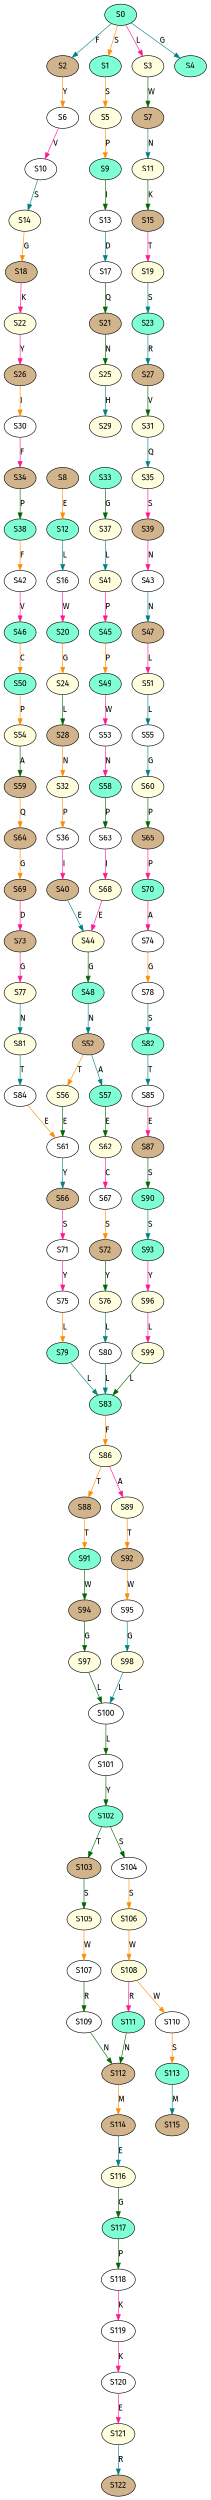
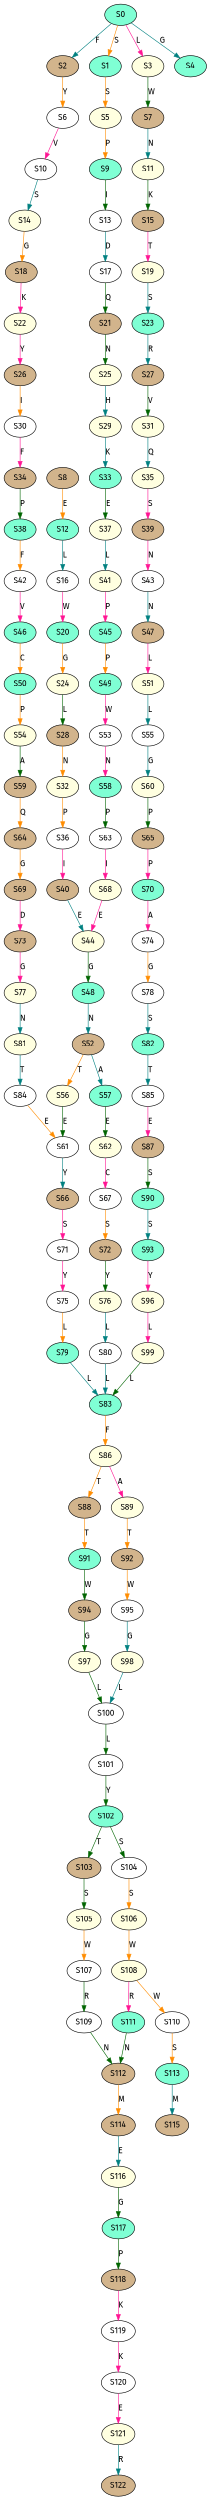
  strict digraph {
    fontname="Fira Sans"
    node [fillcolor=lightyellow fontname="Fira Sans" style=filled]
    edge [color=darkorange fontname="Fira Sans"]
    S0 [fillcolor=aquamarine]
    S1 [fillcolor=aquamarine]
    S2 [fillcolor=tan]
    S3
    S4 [fillcolor=aquamarine]
    S5
    S6 [fillcolor=white]
    S7 [fillcolor=tan]
    S9 [fillcolor=aquamarine]
    S10 [fillcolor=white]
    S11
    S8 [fillcolor=tan]
    S12 [fillcolor=aquamarine]
    S13 [fillcolor=white]
    S14
    S15 [fillcolor=tan]
    S16 [fillcolor=white]
    S17 [fillcolor=white]
    S18 [fillcolor=tan]
    S19
    S20 [fillcolor=aquamarine]
    S21 [fillcolor=tan]
    S22
    S23 [fillcolor=aquamarine]
    S24
    S25
    S26 [fillcolor=tan]
    S27 [fillcolor=tan]
    S28 [fillcolor=tan]
    S29
    S30 [fillcolor=white]
    S31
    S32
    S33 [fillcolor=aquamarine]
    S34 [fillcolor=tan]
    S35
    S36 [fillcolor=white]
    S37
    S38 [fillcolor=aquamarine]
    S39 [fillcolor=tan]
    S40 [fillcolor=tan]
    S41
    S42 [fillcolor=white]
    S43 [fillcolor=white]
    S44
    S45 [fillcolor=aquamarine]
    S46 [fillcolor=aquamarine]
    S47 [fillcolor=tan]
    S48 [fillcolor=aquamarine]
    S49 [fillcolor=aquamarine]
    S50 [fillcolor=aquamarine]
    S51
    S52 [fillcolor=tan]
    S53 [fillcolor=white]
    S54
    S55 [fillcolor=white]
    S56
    S57 [fillcolor=aquamarine]
    S58 [fillcolor=aquamarine]
    S59 [fillcolor=tan]
    S60
    S61 [fillcolor=white]
    S62
    S63 [fillcolor=white]
    S64 [fillcolor=tan]
    S65 [fillcolor=tan]
    S66 [fillcolor=tan]
    S67 [fillcolor=white]
    S68
    S69 [fillcolor=tan]
    S70 [fillcolor=aquamarine]
    S71 [fillcolor=white]
    S72 [fillcolor=tan]
    S73 [fillcolor=tan]
    S74 [fillcolor=white]
    S75 [fillcolor=white]
    S76
    S77
    S78 [fillcolor=white]
    S79 [fillcolor=aquamarine]
    S80 [fillcolor=white]
    S81
    S82 [fillcolor=aquamarine]
    S83 [fillcolor=aquamarine]
    S84 [fillcolor=white]
    S85 [fillcolor=white]
    S86
    S87 [fillcolor=tan]
    S88 [fillcolor=tan]
    S89
    S90 [fillcolor=aquamarine]
    S91 [fillcolor=aquamarine]
    S92 [fillcolor=tan]
    S93 [fillcolor=aquamarine]
    S94 [fillcolor=tan]
    S95 [fillcolor=white]
    S96
    S97
    S98
    S99
    S100 [fillcolor=white]
    S101 [fillcolor=white]
    S102 [fillcolor=aquamarine]
    S103 [fillcolor=tan]
    S104 [fillcolor=white]
    S105
    S106
    S107 [fillcolor=white]
    S108
    S109 [fillcolor=white]
    S110 [fillcolor=white]
    S111 [fillcolor=aquamarine]
    S112 [fillcolor=tan]
    S113 [fillcolor=aquamarine]
    S114 [fillcolor=tan]
    S115 [fillcolor=tan]
    S116
    S117 [fillcolor=aquamarine]
-   S118 [fillcolor=white]
+   S118 [fillcolor=tan]
    S119 [fillcolor=white]
    S120 [fillcolor=white]
    S121
    S122 [fillcolor=tan]
    S0 -> S1 [label=S]
    S0 -> S2 [color=teal label=F]
    S0 -> S3 [color=deeppink label=L]
    S0 -> S4 [color=teal label=G]
    S1 -> S5 [label=S]
    S2 -> S6 [label=Y]
    S3 -> S7 [color=darkgreen label=W]
    S5 -> S9 [label=P]
    S6 -> S10 [color=deeppink label=V]
    S7 -> S11 [color=teal label=N]
    S9 -> S13 [color=darkgreen label=I]
    S10 -> S14 [color=teal label=S]
    S11 -> S15 [color=darkgreen label=K]
    S8 -> S12 [label=E]
    S12 -> S16 [color=teal label=L]
    S13 -> S17 [color=teal label=D]
    S14 -> S18 [label=G]
    S15 -> S19 [color=deeppink label=T]
    S16 -> S20 [color=deeppink label=W]
    S17 -> S21 [color=darkgreen label=Q]
    S18 -> S22 [color=deeppink label=K]
    S19 -> S23 [color=teal label=S]
    S20 -> S24 [label=G]
    S21 -> S25 [color=darkgreen label=N]
    S22 -> S26 [color=deeppink label=Y]
    S23 -> S27 [color=teal label=R]
    S24 -> S28 [color=darkgreen label=L]
    S25 -> S29 [color=teal label=H]
    S26 -> S30 [label=I]
    S27 -> S31 [color=darkgreen label=V]
    S28 -> S32 [label=N]
+   S29 -> S33 [color=teal label=K]
    S30 -> S34 [color=deeppink label=F]
    S31 -> S35 [color=teal label=Q]
    S32 -> S36 [label=P]
-   S33 -> S37 [color=darkgreen label=G]
+   S33 -> S37 [color=darkgreen label=E]
    S34 -> S38 [color=darkgreen label=P]
    S35 -> S39 [color=deeppink label=S]
    S36 -> S40 [color=deeppink label=I]
    S37 -> S41 [color=teal label=L]
    S38 -> S42 [label=F]
    S39 -> S43 [color=deeppink label=N]
    S40 -> S44 [color=teal label=E]
    S41 -> S45 [color=deeppink label=P]
    S42 -> S46 [color=deeppink label=V]
    S43 -> S47 [color=teal label=N]
    S44 -> S48 [color=darkgreen label=G]
    S45 -> S49 [label=P]
    S46 -> S50 [label=C]
    S47 -> S51 [color=deeppink label=L]
    S48 -> S52 [color=teal label=N]
    S49 -> S53 [color=deeppink label=W]
    S50 -> S54 [label=P]
    S51 -> S55 [color=teal label=L]
    S52 -> S56 [label=T]
    S52 -> S57 [color=teal label=A]
    S53 -> S58 [color=deeppink label=N]
    S54 -> S59 [color=darkgreen label=A]
    S55 -> S60 [color=teal label=G]
    S56 -> S61 [color=darkgreen label=E]
    S57 -> S62 [color=darkgreen label=E]
    S58 -> S63 [color=darkgreen label=P]
    S59 -> S64 [label=Q]
    S60 -> S65 [color=darkgreen label=P]
    S61 -> S66 [color=teal label=Y]
    S62 -> S67 [color=deeppink label=C]
    S63 -> S68 [color=deeppink label=I]
    S64 -> S69 [label=G]
    S65 -> S70 [color=deeppink label=P]
    S66 -> S71 [color=deeppink label=S]
    S67 -> S72 [label=S]
    S68 -> S44 [color=deeppink label=E]
    S69 -> S73 [color=deeppink label=D]
    S70 -> S74 [color=deeppink label=A]
    S71 -> S75 [color=deeppink label=Y]
    S72 -> S76 [color=darkgreen label=Y]
    S73 -> S77 [color=deeppink label=G]
    S74 -> S78 [label=G]
    S75 -> S79 [label=L]
    S76 -> S80 [color=teal label=L]
    S77 -> S81 [color=teal label=N]
    S78 -> S82 [color=teal label=S]
    S79 -> S83 [color=teal label=L]
    S80 -> S83 [color=teal label=L]
    S81 -> S84 [color=teal label=T]
    S82 -> S85 [color=teal label=T]
    S83 -> S86 [label=F]
    S84 -> S61 [label=E]
    S85 -> S87 [color=deeppink label=E]
    S86 -> S88 [label=T]
    S86 -> S89 [color=deeppink label=A]
    S87 -> S90 [color=darkgreen label=S]
    S88 -> S91 [label=T]
    S89 -> S92 [label=T]
    S90 -> S93 [color=teal label=S]
    S91 -> S94 [color=darkgreen label=W]
    S92 -> S95 [label=W]
    S93 -> S96 [color=deeppink label=Y]
    S94 -> S97 [color=darkgreen label=G]
    S95 -> S98 [color=teal label=G]
    S96 -> S99 [color=deeppink label=L]
    S97 -> S100 [color=darkgreen label=L]
    S98 -> S100 [color=teal label=L]
    S99 -> S83 [color=darkgreen label=L]
    S100 -> S101 [color=darkgreen label=L]
    S101 -> S102 [color=darkgreen label=Y]
    S102 -> S103 [color=darkgreen label=T]
    S102 -> S104 [color=darkgreen label=S]
    S103 -> S105 [color=darkgreen label=S]
    S104 -> S106 [label=S]
    S105 -> S107 [label=W]
    S106 -> S108 [label=W]
    S107 -> S109 [color=darkgreen label=R]
    S108 -> S110 [label=W]
    S108 -> S111 [color=deeppink label=R]
    S109 -> S112 [color=darkgreen label=N]
    S110 -> S113 [label=S]
    S111 -> S112 [color=darkgreen label=N]
    S112 -> S114 [label=M]
    S113 -> S115 [color=teal label=M]
    S114 -> S116 [color=teal label=E]
    S116 -> S117 [color=darkgreen label=G]
    S117 -> S118 [color=darkgreen label=P]
    S118 -> S119 [color=deeppink label=K]
    S119 -> S120 [color=deeppink label=K]
    S120 -> S121 [color=deeppink label=E]
    S121 -> S122 [color=teal label=R]
  }
